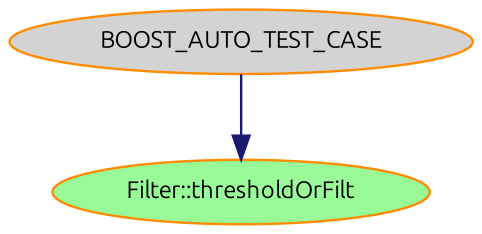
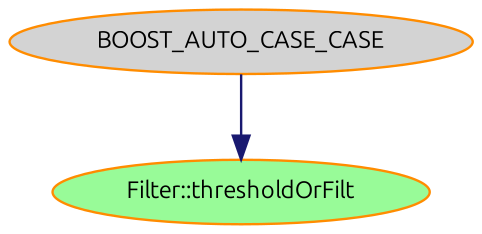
  digraph {
    rankdir=TB
    fontname=Ubuntu
    node [color=darkorange fontname=Ubuntu fontsize=10 shape=ellipse style=filled]
-   n1 [fillcolor=lightgrey fontcolor=black height=0.2 label=BOOST_AUTO_TEST_CASE width=0.4]
+   n1 [fillcolor=lightgrey fontcolor=black height=0.2 label=BOOST_AUTO_CASE_CASE width=0.4]
    n2 [fillcolor=palegreen height=0.2 label="Filter::thresholdOrFilt" width=0.4]
    n1 -> n2 [color=midnightblue fontname=Ubuntu fontsize=10 labelfontname=Helvetica labelfontsize=10 style=solid]
  }
